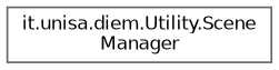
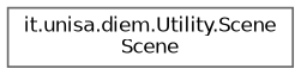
  digraph {
    rankdir=TB
-   n1 [color=grey40 fillcolor=white fontname=Helvetica fontsize=10 height=0.2 label="it.unisa.diem.Utility.Scene\lManager" shape=box style=filled width=0.4]
+   n1 [color=grey40 fillcolor=white fontname=Helvetica fontsize=10 height=0.2 label="it.unisa.diem.Utility.Scene\lScene" shape=box style=filled width=0.4]
  }
